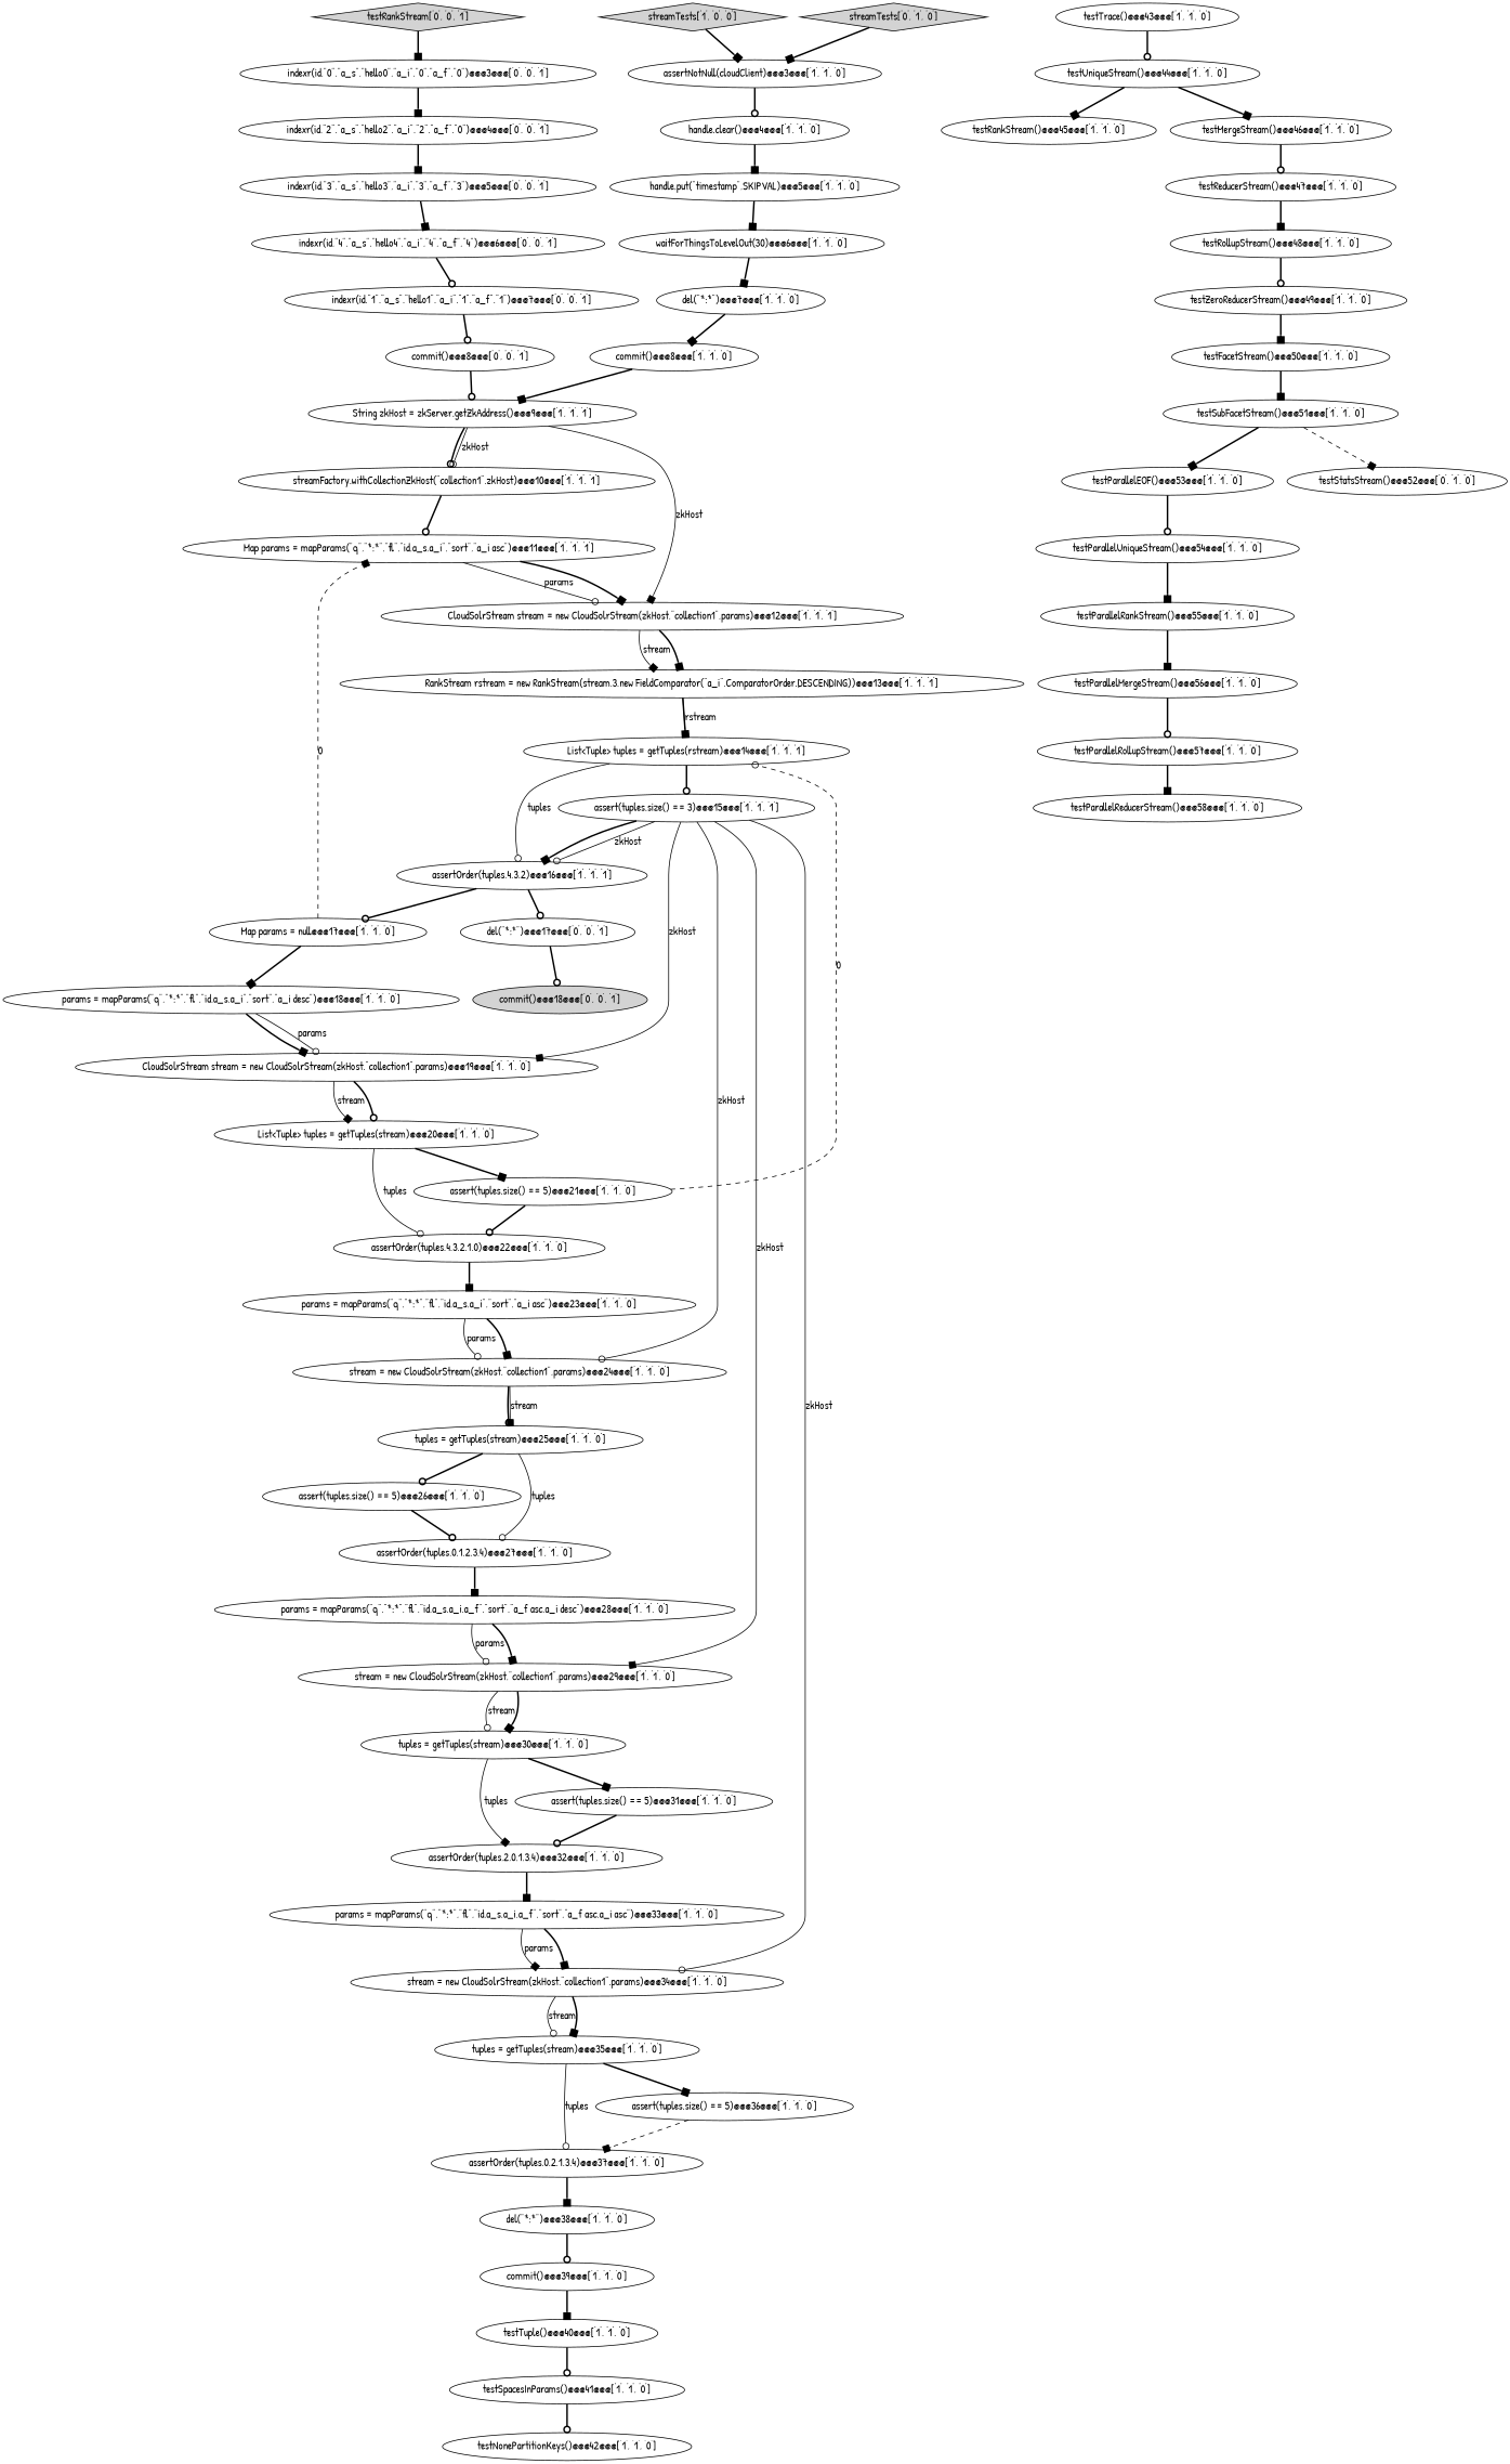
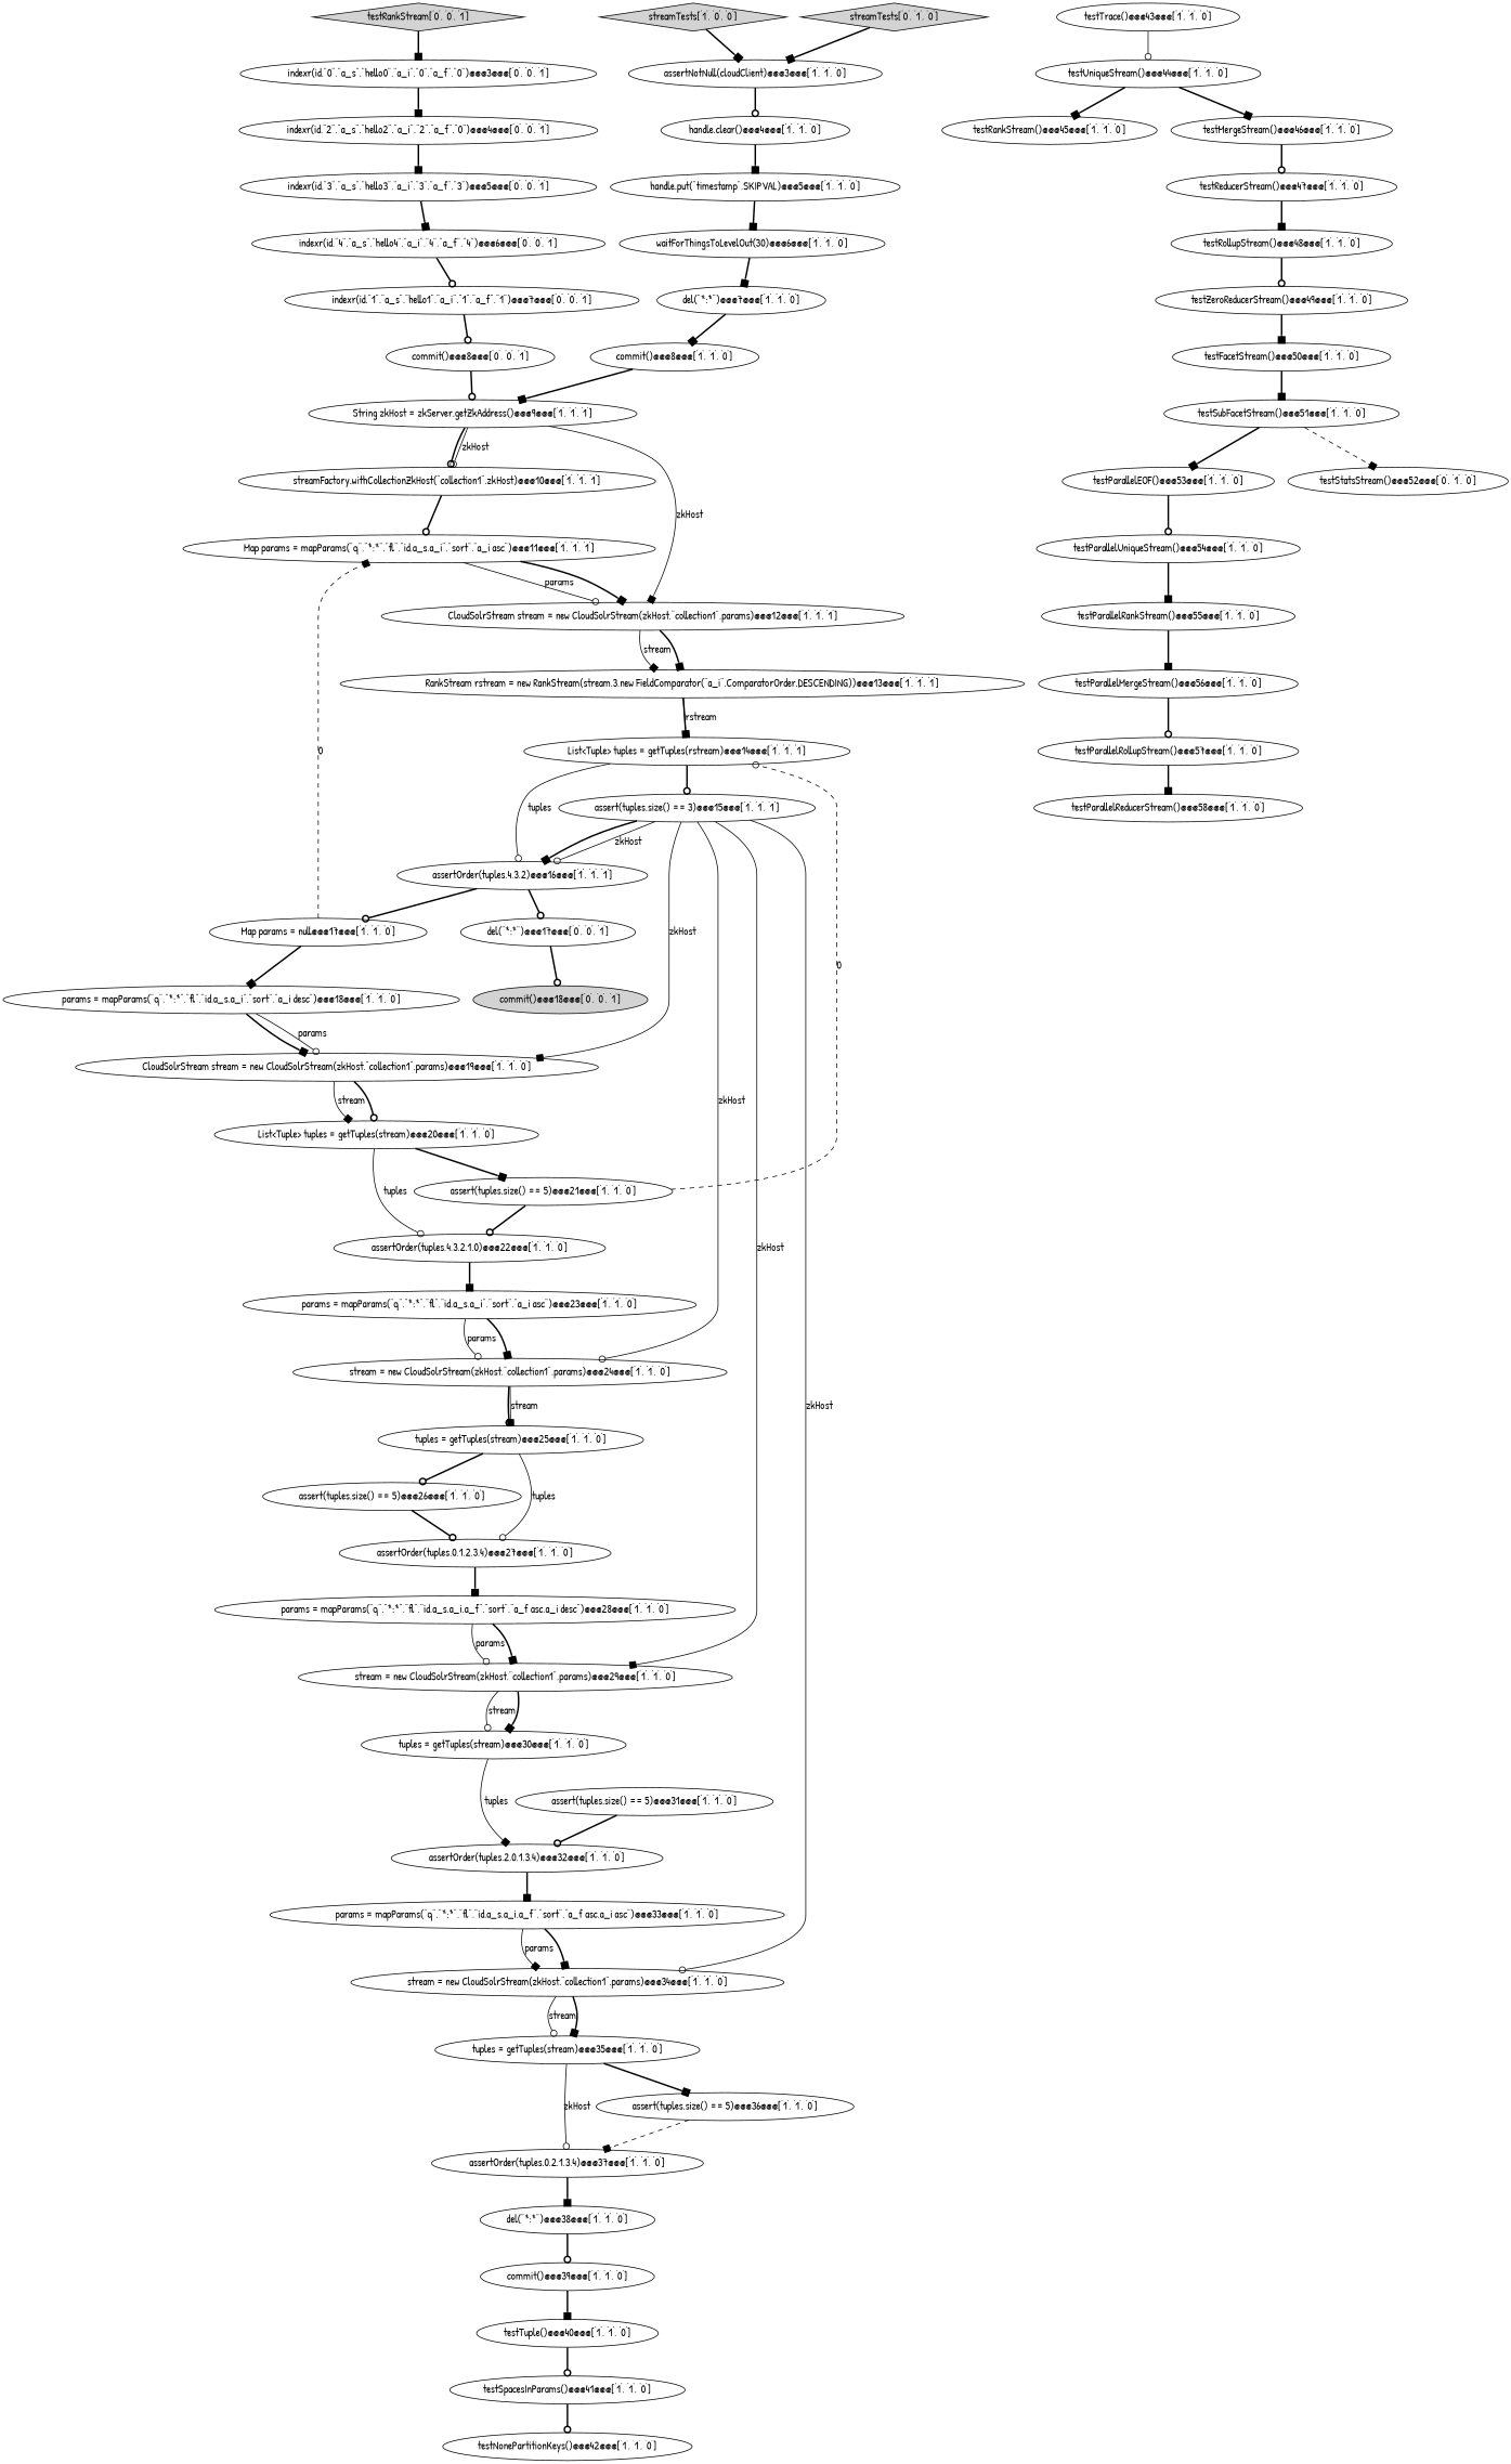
  digraph {
    fontname="Patrick Hand"
    node [fillcolor=white fontname="Patrick Hand" shape=ellipse style=filled]
    edge [arrowhead=box fontname="Patrick Hand" style=bold]
    n1 [label="handle.clear()@@@4@@@['1', '1', '0']"]
    n2 [label="handle.put(\"timestamp\",SKIPVAL)@@@5@@@['1', '1', '0']"]
    n3 [label="waitForThingsToLevelOut(30)@@@6@@@['1', '1', '0']"]
    n4 [fillcolor=lightgray label="streamTests['0', '1', '0']" shape=diamond]
    n5 [label="assertNotNull(cloudClient)@@@3@@@['1', '1', '0']"]
    n6 [label="CloudSolrStream stream = new CloudSolrStream(zkHost,\"collection1\",params)@@@19@@@['1', '1', '0']"]
    n7 [label="List<Tuple> tuples = getTuples(stream)@@@20@@@['1', '1', '0']"]
    n8 [label="assert(tuples.size() == 5)@@@21@@@['1', '1', '0']"]
    n9 [label="assertOrder(tuples,4,3,2,1,0)@@@22@@@['1', '1', '0']"]
    n10 [label="streamFactory.withCollectionZkHost(\"collection1\",zkHost)@@@10@@@['1', '1', '1']"]
    n11 [label="Map params = mapParams(\"q\",\"*:*\",\"fl\",\"id,a_s,a_i\",\"sort\",\"a_i asc\")@@@11@@@['1', '1', '1']"]
    n12 [label="CloudSolrStream stream = new CloudSolrStream(zkHost,\"collection1\",params)@@@12@@@['1', '1', '1']"]
    n13 [label="testParallelEOF()@@@53@@@['1', '1', '0']"]
    n14 [label="testParallelUniqueStream()@@@54@@@['1', '1', '0']"]
    n15 [label="testParallelRankStream()@@@55@@@['1', '1', '0']"]
    n16 [label="indexr(id,\"2\",\"a_s\",\"hello2\",\"a_i\",\"2\",\"a_f\",\"0\")@@@4@@@['0', '0', '1']"]
    n17 [label="indexr(id,\"3\",\"a_s\",\"hello3\",\"a_i\",\"3\",\"a_f\",\"3\")@@@5@@@['0', '0', '1']"]
    n18 [label="indexr(id,\"4\",\"a_s\",\"hello4\",\"a_i\",\"4\",\"a_f\",\"4\")@@@6@@@['0', '0', '1']"]
    n19 [label="testTrace()@@@43@@@['1', '1', '0']"]
    n20 [label="testUniqueStream()@@@44@@@['1', '1', '0']"]
    n21 [label="testRankStream()@@@45@@@['1', '1', '0']"]
    n22 [label="testMergeStream()@@@46@@@['1', '1', '0']"]
    n23 [label="stream = new CloudSolrStream(zkHost,\"collection1\",params)@@@24@@@['1', '1', '0']"]
    n24 [label="tuples = getTuples(stream)@@@25@@@['1', '1', '0']"]
    n25 [label="assert(tuples.size() == 5)@@@26@@@['1', '1', '0']"]
    n26 [label="assertOrder(tuples,0,1,2,3,4)@@@27@@@['1', '1', '0']"]
    n27 [label="testSpacesInParams()@@@41@@@['1', '1', '0']"]
    n28 [label="testNonePartitionKeys()@@@42@@@['1', '1', '0']"]
    n29 [label="testParallelMergeStream()@@@56@@@['1', '1', '0']"]
    n30 [label="params = mapParams(\"q\",\"*:*\",\"fl\",\"id,a_s,a_i,a_f\",\"sort\",\"a_f asc,a_i desc\")@@@28@@@['1', '1', '0']"]
    n31 [label="indexr(id,\"1\",\"a_s\",\"hello1\",\"a_i\",\"1\",\"a_f\",\"1\")@@@7@@@['0', '0', '1']"]
    n32 [label="commit()@@@8@@@['0', '0', '1']"]
    n33 [label="params = mapParams(\"q\",\"*:*\",\"fl\",\"id,a_s,a_i\",\"sort\",\"a_i desc\")@@@18@@@['1', '1', '0']"]
    n34 [label="testReducerStream()@@@47@@@['1', '1', '0']"]
    n35 [label="del(\"*:*\")@@@7@@@['1', '1', '0']"]
    n36 [label="commit()@@@8@@@['1', '1', '0']"]
    n37 [label="testParallelReducerStream()@@@58@@@['1', '1', '0']"]
    n38 [label="indexr(id,\"0\",\"a_s\",\"hello0\",\"a_i\",\"0\",\"a_f\",\"0\")@@@3@@@['0', '0', '1']"]
    n39 [label="tuples = getTuples(stream)@@@35@@@['1', '1', '0']"]
    n40 [label="assertOrder(tuples,0,2,1,3,4)@@@37@@@['1', '1', '0']"]
    n41 [label="assert(tuples.size() == 5)@@@36@@@['1', '1', '0']"]
    n42 [label="del(\"*:*\")@@@38@@@['1', '1', '0']"]
    n43 [label="tuples = getTuples(stream)@@@30@@@['1', '1', '0']"]
    n44 [label="assertOrder(tuples,2,0,1,3,4)@@@32@@@['1', '1', '0']"]
    n45 [label="assert(tuples.size() == 5)@@@31@@@['1', '1', '0']"]
    n46 [label="params = mapParams(\"q\",\"*:*\",\"fl\",\"id,a_s,a_i,a_f\",\"sort\",\"a_f asc,a_i asc\")@@@33@@@['1', '1', '0']"]
    n47 [label="List<Tuple> tuples = getTuples(rstream)@@@14@@@['1', '1', '1']"]
    n48 [label="assertOrder(tuples,4,3,2)@@@16@@@['1', '1', '1']"]
    n49 [label="assert(tuples.size() == 3)@@@15@@@['1', '1', '1']"]
    n50 [label="del(\"*:*\")@@@17@@@['0', '0', '1']"]
    n51 [label="Map params = null@@@17@@@['1', '1', '0']"]
    n52 [label="stream = new CloudSolrStream(zkHost,\"collection1\",params)@@@29@@@['1', '1', '0']"]
    n53 [label="stream = new CloudSolrStream(zkHost,\"collection1\",params)@@@34@@@['1', '1', '0']"]
    n54 [label="params = mapParams(\"q\",\"*:*\",\"fl\",\"id,a_s,a_i\",\"sort\",\"a_i asc\")@@@23@@@['1', '1', '0']"]
    n55 [fillcolor=lightgray label="streamTests['1', '0', '0']" shape=diamond]
    n56 [label="RankStream rstream = new RankStream(stream,3,new FieldComparator(\"a_i\",ComparatorOrder.DESCENDING))@@@13@@@['1', '1', '1']"]
    n57 [label="testRollupStream()@@@48@@@['1', '1', '0']"]
    n58 [label="testZeroReducerStream()@@@49@@@['1', '1', '0']"]
    n59 [label="String zkHost = zkServer.getZkAddress()@@@9@@@['1', '1', '1']"]
    n60 [label="testSubFacetStream()@@@51@@@['1', '1', '0']"]
    n61 [label="testStatsStream()@@@52@@@['0', '1', '0']"]
    n62 [label="commit()@@@39@@@['1', '1', '0']"]
    n63 [label="testTuple()@@@40@@@['1', '1', '0']"]
    n64 [label="testFacetStream()@@@50@@@['1', '1', '0']"]
    n65 [fillcolor=lightgray label="commit()@@@18@@@['0', '0', '1']"]
    n66 [fillcolor=lightgray label="testRankStream['0', '0', '1']" shape=diamond]
    n67 [label="testParallelRollupStream()@@@57@@@['1', '1', '0']"]
    n1 -> n2
    n2 -> n3
    n3 -> n35
    n4 -> n5
    n5 -> n1 [arrowhead=odot]
    n6 -> n7 [label=stream style=solid]
    n6 -> n7 [arrowhead=odot]
    n7 -> n8
    n7 -> n9 [arrowhead=odot label=tuples style=solid]
    n8 -> n9 [arrowhead=odot]
    n8 -> n47 [arrowhead=odot label=0 style=dashed]
    n9 -> n54
    n10 -> n11 [arrowhead=odot]
    n11 -> n12 [arrowhead=odot label=params style=solid]
    n11 -> n12
    n12 -> n56 [label=stream style=solid]
    n12 -> n56
    n13 -> n14 [arrowhead=odot]
    n14 -> n15
    n15 -> n29
    n16 -> n17
    n17 -> n18
    n18 -> n31 [arrowhead=odot]
-   n19 -> n20 [arrowhead=odot]
+   n19 -> n20 [arrowhead=odot style=solid]
    n20 -> n21
    n20 -> n22
    n22 -> n34 [arrowhead=odot]
    n23 -> n24 [label=stream style=solid]
    n23 -> n24 [arrowhead=odot]
    n24 -> n25 [arrowhead=odot]
    n24 -> n26 [arrowhead=odot label=tuples style=solid]
    n25 -> n26 [arrowhead=odot]
    n26 -> n30
    n27 -> n28 [arrowhead=odot]
    n29 -> n67 [arrowhead=odot]
    n30 -> n52 [arrowhead=odot label=params style=solid]
    n30 -> n52
    n31 -> n32 [arrowhead=odot]
    n32 -> n59 [arrowhead=odot]
    n33 -> n6
    n33 -> n6 [arrowhead=odot label=params style=solid]
    n34 -> n57
    n35 -> n36
    n36 -> n59
    n38 -> n16
-   n39 -> n40 [arrowhead=odot label=tuples style=solid]
+   n39 -> n40 [arrowhead=odot label=zkHost style=solid]
    n39 -> n41
    n40 -> n42
    n41 -> n40 [style=dashed]
    n42 -> n62 [arrowhead=odot]
    n43 -> n44 [label=tuples style=solid]
-   n43 -> n45
    n44 -> n46
    n45 -> n44 [arrowhead=odot]
    n46 -> n53
    n46 -> n53 [label=params style=solid]
    n47 -> n48 [arrowhead=odot label=tuples style=solid]
    n47 -> n49 [arrowhead=odot]
    n48 -> n50 [arrowhead=odot]
    n48 -> n51 [arrowhead=odot]
    n49 -> n6 [label=zkHost style=solid]
    n49 -> n23 [arrowhead=odot label=zkHost style=solid]
    n49 -> n48 [arrowhead=odot label=zkHost style=solid]
    n49 -> n48
    n49 -> n52 [label=zkHost style=solid]
    n49 -> n53 [arrowhead=odot label=zkHost style=solid]
    n50 -> n65 [arrowhead=odot]
    n51 -> n11 [label=0 style=dashed]
    n51 -> n33
    n52 -> n43 [arrowhead=odot label=stream style=solid]
    n52 -> n43
    n53 -> n39 [arrowhead=odot label=stream style=solid]
    n53 -> n39
    n54 -> n23
    n54 -> n23 [arrowhead=odot label=params style=solid]
    n55 -> n5
    n56 -> n47
    n56 -> n47 [arrowhead=odot label=rstream style=solid]
    n57 -> n58 [arrowhead=odot]
    n58 -> n64
    n59 -> n10 [arrowhead=odot label=zkHost style=solid]
    n59 -> n10 [arrowhead=odot]
    n59 -> n12 [label=zkHost style=solid]
    n60 -> n13
    n60 -> n61 [style=dashed]
    n62 -> n63
    n63 -> n27 [arrowhead=odot]
    n64 -> n60
    n66 -> n38
    n67 -> n37
  }
